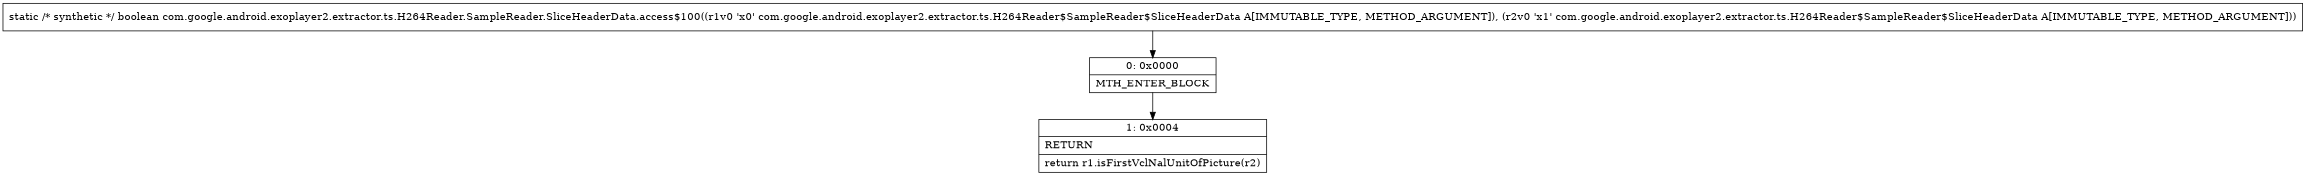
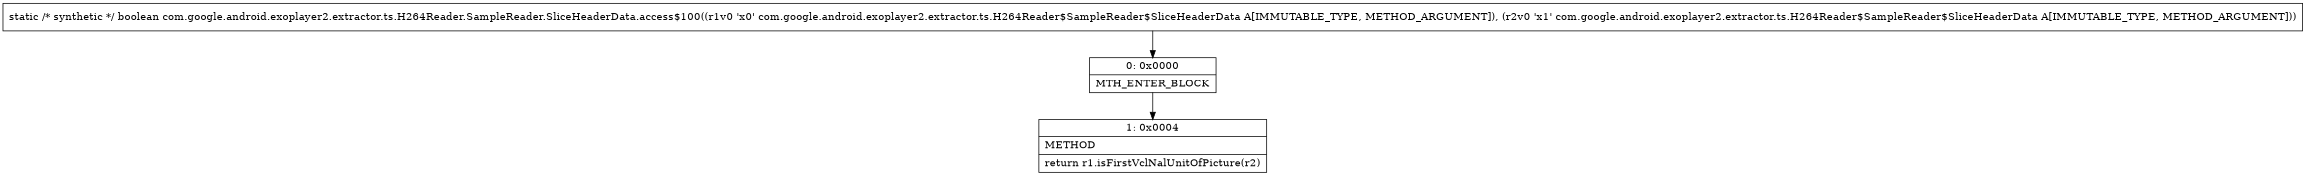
  digraph {
    node [shape=record]
    n1 [label="{0\:\ 0x0000|MTH_ENTER_BLOCK\l}"]
-   n2 [label="{1\:\ 0x0004|RETURN\l|return r1.isFirstVclNalUnitOfPicture(r2)\l}"]
+   n2 [label="{1\:\ 0x0004|METHOD\l|return r1.isFirstVclNalUnitOfPicture(r2)\l}"]
    n3 [label="{static \/* synthetic *\/ boolean com.google.android.exoplayer2.extractor.ts.H264Reader.SampleReader.SliceHeaderData.access$100((r1v0 'x0' com.google.android.exoplayer2.extractor.ts.H264Reader$SampleReader$SliceHeaderData A[IMMUTABLE_TYPE, METHOD_ARGUMENT]), (r2v0 'x1' com.google.android.exoplayer2.extractor.ts.H264Reader$SampleReader$SliceHeaderData A[IMMUTABLE_TYPE, METHOD_ARGUMENT])) }"]
    n1 -> n2
    n3 -> n1
  }
